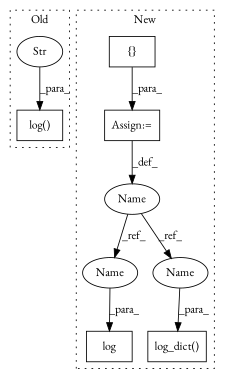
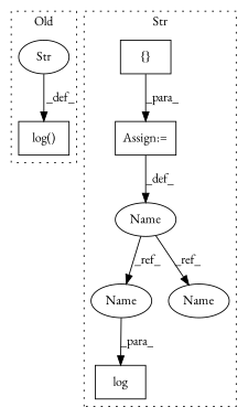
  digraph {
    fontname="EB Garamond"
    node [a=87 fontname="EB Garamond" l=7 shape=box]
    edge [fontname="EB Garamond"]
    n1 [a=75 l="9,1" label="log()" s="6253,6279"]
    n2 [a=66 l=11 label=Str s=6262 shape=ellipse]
-   n3 [a=75 l="14,1" label="log_dict()" s="6380,6401"]
    n4 [a=95 l="1,1" label="{}" s="6352,6370"]
    n5 [a=68 l=3 label="Assign:=" s=6349]
    n6 [label=Name s=6342 shape=ellipse]
    n7 [a=93 label=log s=6411]
    n8 [label=Name s=6418 shape=ellipse]
    n9 [label=Name s=6394 shape=ellipse]
    subgraph cluster_1 {
      label=Old
      style=dotted
      n1
      n2
    }
    subgraph cluster_2 {
-     label=New
+     label=Str
      style=dotted
-     n3
      n4
      n5
      n6
      n7
      n8
      n9
    }
-   n2 -> n1 [label=_para_]
+   n2 -> n1 [label=_def_]
    n4 -> n5 [label=_para_]
    n5 -> n6 [label=_def_]
    n6 -> n8 [label=_ref_]
    n6 -> n9 [label=_ref_]
    n8 -> n7 [label=_para_]
-   n9 -> n3 [label=_para_]
  }
